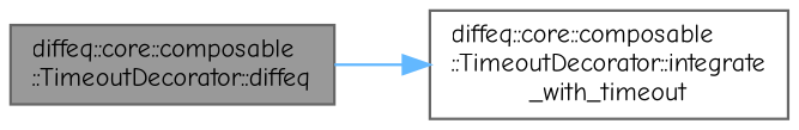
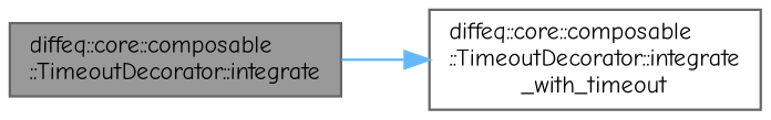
  digraph {
    rankdir=LR
    fontname="Comic Neue"
    node [fontname="Comic Neue" fontsize=10 shape=box style=filled]
-   n1 [color=gray40 fillcolor=grey60 fontcolor=black height=0.2 label="diffeq::core::composable\l::TimeoutDecorator::diffeq" width=0.4]
+   n1 [color=gray40 fillcolor=grey60 fontcolor=black height=0.2 label="diffeq::core::composable\l::TimeoutDecorator::integrate" width=0.4]
    n2 [color=grey40 fillcolor=white height=0.2 label="diffeq::core::composable\l::TimeoutDecorator::integrate\l_with_timeout" width=0.4]
    n1 -> n2 [color=steelblue1 fontname="Comic Neue" fontsize=10 labelfontname=Helvetica labelfontsize=10 style=solid]
  }
